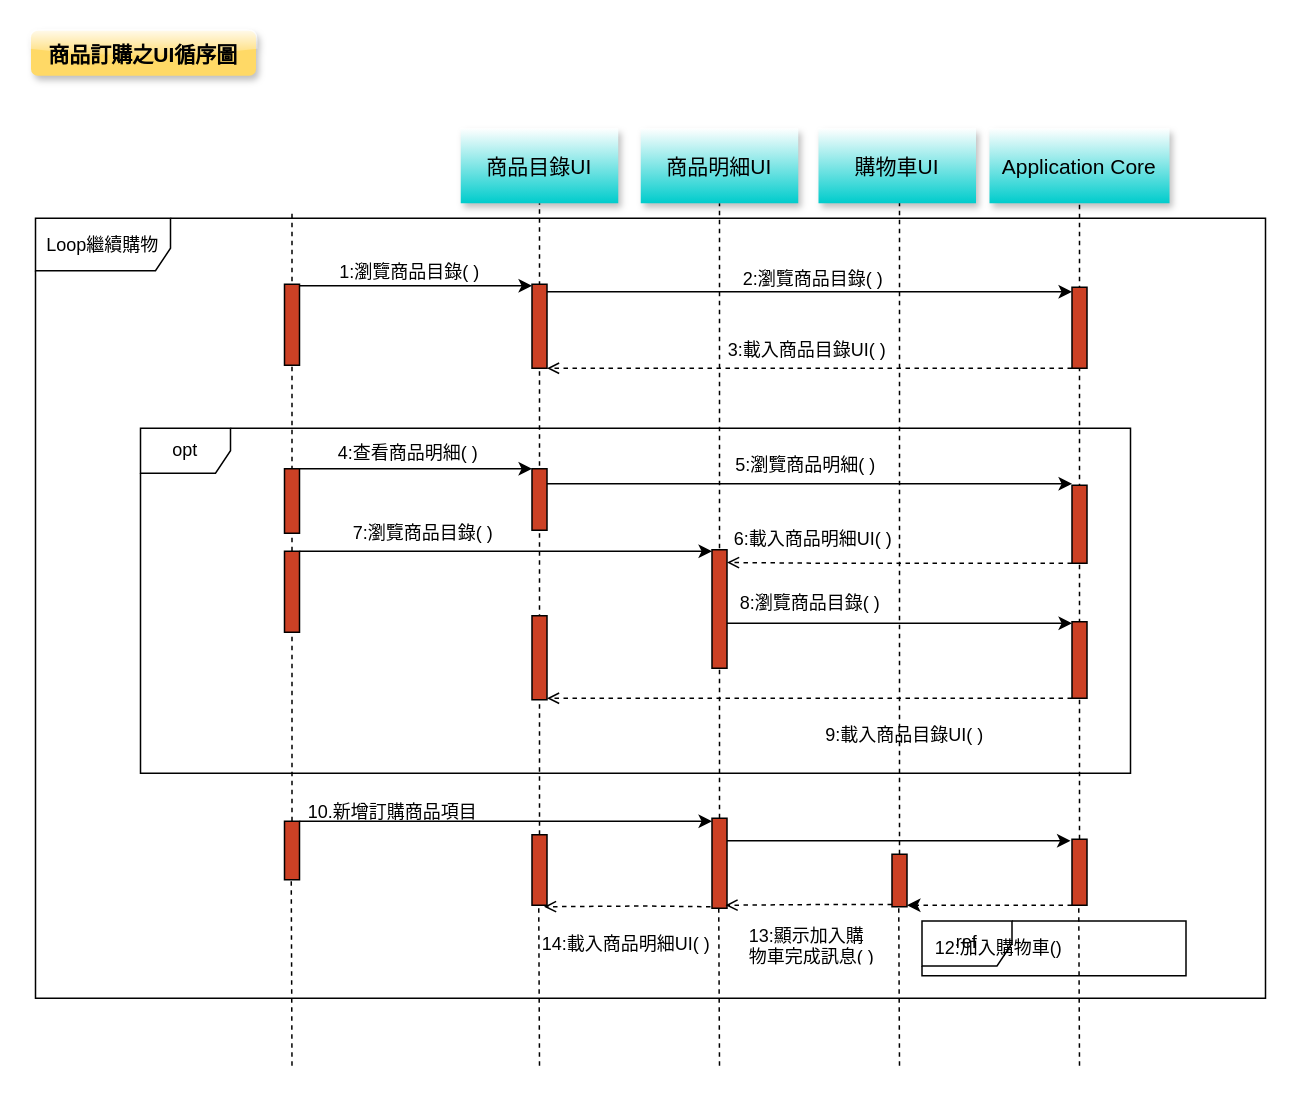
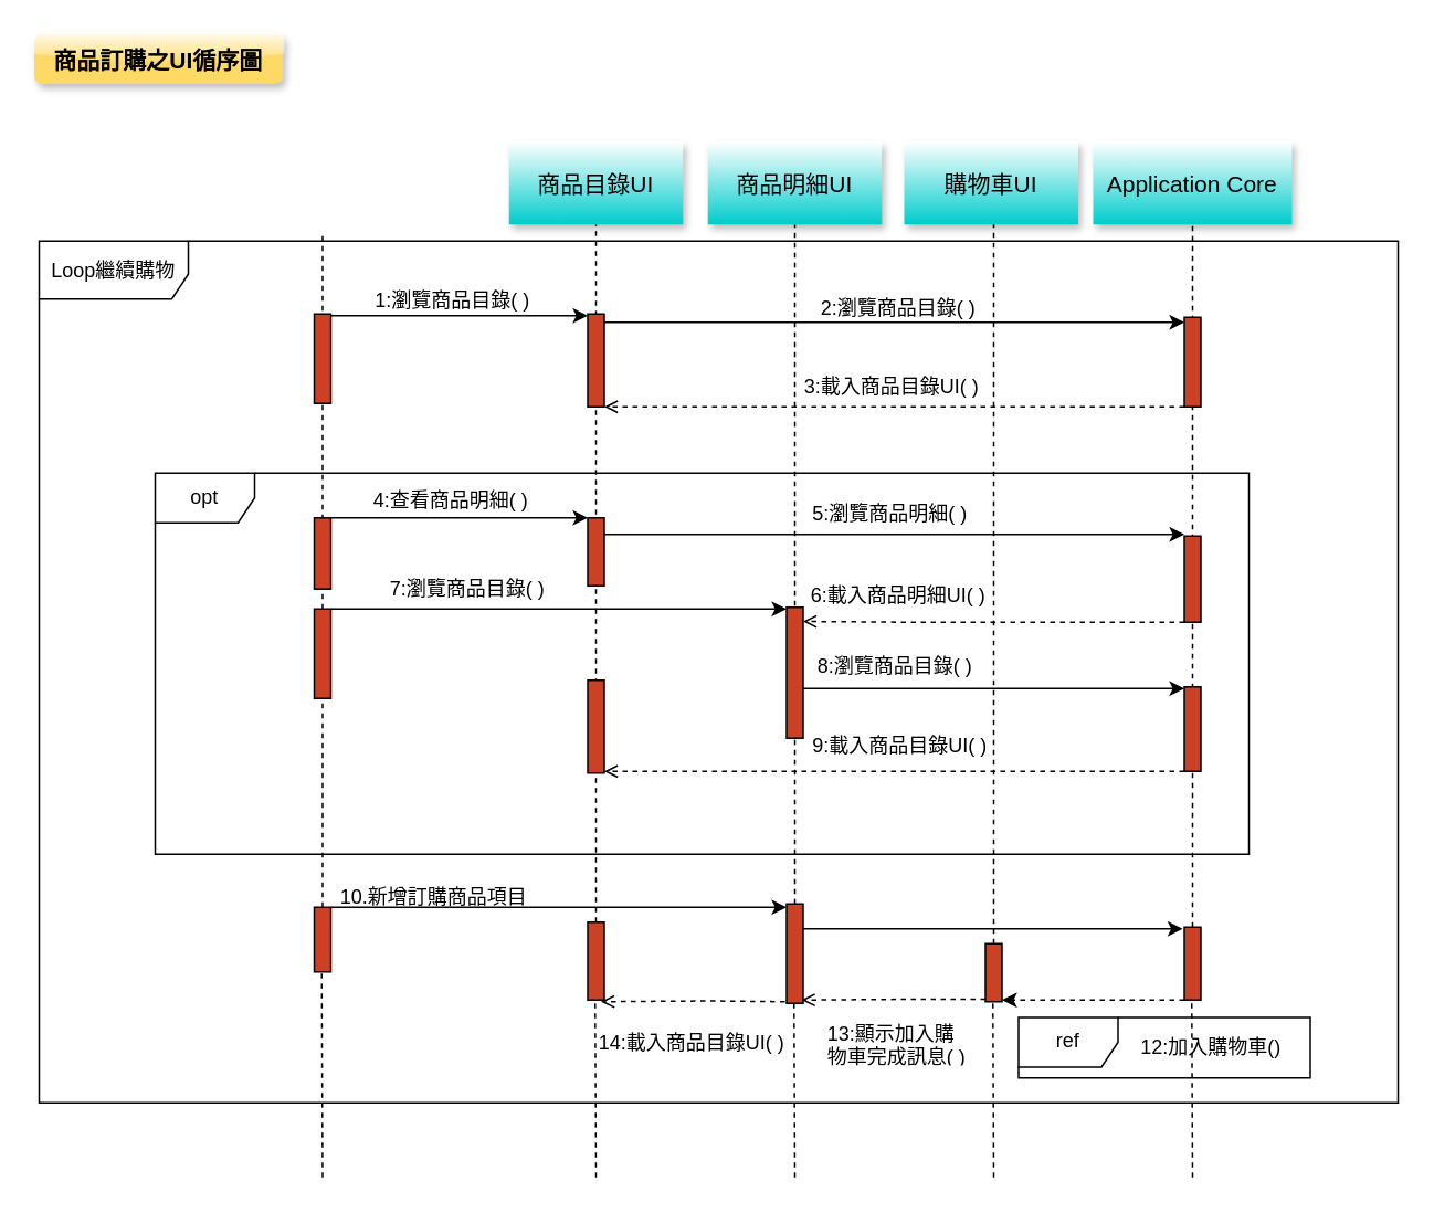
  <mxCell id="0" />
  <mxCell id="1" parent="0" />
  <mxCell id="2" value="" style="html=1;verticalAlign=bottom;startArrow=none;endArrow=none;dashed=1;rounded=0;" edge="1" parent="1" source="26"><mxGeometry relative="1" as="geometry"><mxPoint x="194" y="159" as="sourcePoint" /><mxPoint x="194" y="139" as="targetPoint" /></mxGeometry></mxCell>
  <mxCell id="3" value="" style="html=1;verticalAlign=bottom;startArrow=none;endArrow=none;dashed=1;rounded=0;entryX=0.5;entryY=1;entryDx=0;entryDy=0;" edge="1" parent="1" source="54" target="34"><mxGeometry relative="1" as="geometry"><mxPoint x="359" y="185" as="sourcePoint" /><mxPoint x="489" y="145" as="targetPoint" /></mxGeometry></mxCell>
  <mxCell id="4" value="" style="html=1;verticalAlign=bottom;startArrow=none;endArrow=none;dashed=1;rounded=0;entryX=0.5;entryY=1;entryDx=0;entryDy=0;" edge="1" parent="1" source="53"><mxGeometry relative="1" as="geometry"><mxPoint x="599" y="558" as="sourcePoint" /><mxPoint x="599" y="134" as="targetPoint" /></mxGeometry></mxCell>
  <mxCell id="5" value="" style="html=1;verticalAlign=bottom;startArrow=none;endArrow=none;dashed=1;rounded=0;entryX=0.5;entryY=1;entryDx=0;entryDy=0;" edge="1" parent="1" source="44" target="35"><mxGeometry relative="1" as="geometry"><mxPoint x="489" y="478" as="sourcePoint" /><mxPoint x="489" y="413" as="targetPoint" /></mxGeometry></mxCell>
  <mxCell id="6" value="" style="html=1;verticalAlign=bottom;startArrow=none;endArrow=none;dashed=1;rounded=0;entryX=0.5;entryY=1;entryDx=0;entryDy=0;" edge="1" parent="1" source="46" target="36"><mxGeometry relative="1" as="geometry"><mxPoint x="489" y="363" as="sourcePoint" /><mxPoint x="489" y="145" as="targetPoint" /></mxGeometry></mxCell>
  <mxCell id="7" value="" style="html=1;points=[];perimeter=orthogonalPerimeter;outlineConnect=0;targetShapes=umlLifeline;portConstraint=eastwest;newEdgeStyle={&quot;edgeStyle&quot;:&quot;elbowEdgeStyle&quot;,&quot;elbow&quot;:&quot;vertical&quot;,&quot;curved&quot;:0,&quot;rounded&quot;:0};fillColor=#CC4125;" vertex="1" parent="1"><mxGeometry x="189" y="189" width="10" height="54" as="geometry" /></mxCell>
  <mxCell id="8" value="1:瀏覽商品目錄( )" style="text;strokeColor=none;fillColor=none;align=left;verticalAlign=middle;spacingLeft=4;spacingRight=4;overflow=hidden;points=[[0,0.5],[1,0.5]];portConstraint=eastwest;rotatable=0;whiteSpace=wrap;html=1;" vertex="1" parent="1"><mxGeometry x="220" y="166" width="110" height="30" as="geometry" /></mxCell>
  <mxCell id="9" value="2:瀏覽商品目錄( )" style="text;strokeColor=none;fillColor=none;align=left;verticalAlign=middle;spacingLeft=4;spacingRight=4;overflow=hidden;points=[[0,0.5],[1,0.5]];portConstraint=eastwest;rotatable=0;whiteSpace=wrap;html=1;" vertex="1" parent="1"><mxGeometry x="489" y="171" width="110" height="30" as="geometry" /></mxCell>
  <mxCell id="10" value="" style="html=1;points=[];perimeter=orthogonalPerimeter;outlineConnect=0;targetShapes=umlLifeline;portConstraint=eastwest;newEdgeStyle={&quot;edgeStyle&quot;:&quot;elbowEdgeStyle&quot;,&quot;elbow&quot;:&quot;vertical&quot;,&quot;curved&quot;:0,&quot;rounded&quot;:0};fillColor=#CC4125;" vertex="1" parent="1"><mxGeometry x="354" y="189" width="10" height="56" as="geometry" /></mxCell>
  <mxCell id="11" value="" style="html=1;points=[];perimeter=orthogonalPerimeter;outlineConnect=0;targetShapes=umlLifeline;portConstraint=eastwest;newEdgeStyle={&quot;edgeStyle&quot;:&quot;elbowEdgeStyle&quot;,&quot;elbow&quot;:&quot;vertical&quot;,&quot;curved&quot;:0,&quot;rounded&quot;:0};fillColor=#CC4125;" vertex="1" parent="1"><mxGeometry x="714" y="191" width="10" height="54" as="geometry" /></mxCell>
  <mxCell id="12" value="" style="endArrow=classic;endFill=1;endSize=6;html=1;rounded=0;" edge="1" parent="1"><mxGeometry width="160" relative="1" as="geometry"><mxPoint x="364" y="194" as="sourcePoint" /><mxPoint x="714" y="194" as="targetPoint" /><Array as="points"><mxPoint x="419" y="194" /></Array></mxGeometry></mxCell>
  <mxCell id="13" value="" style="endArrow=open;endFill=1;endSize=6;html=1;rounded=0;dashed=1;" edge="1" parent="1" source="11" target="10"><mxGeometry width="160" relative="1" as="geometry"><mxPoint x="709" y="251" as="sourcePoint" /><mxPoint x="364" y="251" as="targetPoint" /><Array as="points"><mxPoint x="584" y="245" /></Array></mxGeometry></mxCell>
  <mxCell id="14" value="" style="endArrow=classic;endFill=1;endSize=6;html=1;rounded=1;" edge="1" parent="1"><mxGeometry width="160" relative="1" as="geometry"><mxPoint x="199" y="190" as="sourcePoint" /><mxPoint x="354" y="190" as="targetPoint" /><Array as="points"><mxPoint x="259" y="190" /></Array></mxGeometry></mxCell>
  <mxCell id="15" value="3:載入商品目錄UI( )" style="text;strokeColor=none;fillColor=none;align=left;verticalAlign=middle;spacingLeft=4;spacingRight=4;overflow=hidden;points=[[0,0.5],[1,0.5]];portConstraint=eastwest;rotatable=0;whiteSpace=wrap;html=1;" vertex="1" parent="1"><mxGeometry x="479" y="218" width="120" height="30" as="geometry" /></mxCell>
  <mxCell id="16" value="" style="html=1;points=[];perimeter=orthogonalPerimeter;outlineConnect=0;targetShapes=umlLifeline;portConstraint=eastwest;newEdgeStyle={&quot;edgeStyle&quot;:&quot;elbowEdgeStyle&quot;,&quot;elbow&quot;:&quot;vertical&quot;,&quot;curved&quot;:0,&quot;rounded&quot;:0};direction=west;fillColor=#CC4125;" vertex="1" parent="1"><mxGeometry x="354" y="312" width="10" height="41" as="geometry" /></mxCell>
  <mxCell id="17" value="" style="html=1;points=[];perimeter=orthogonalPerimeter;outlineConnect=0;targetShapes=umlLifeline;portConstraint=eastwest;newEdgeStyle={&quot;edgeStyle&quot;:&quot;elbowEdgeStyle&quot;,&quot;elbow&quot;:&quot;vertical&quot;,&quot;curved&quot;:0,&quot;rounded&quot;:0};fillColor=#CC4125;" vertex="1" parent="1"><mxGeometry x="189" y="312" width="10" height="43" as="geometry" /></mxCell>
  <mxCell id="18" value="" style="endArrow=classic;endFill=1;endSize=6;html=1;rounded=0;" edge="1" parent="1"><mxGeometry width="160" relative="1" as="geometry"><mxPoint x="199" y="312" as="sourcePoint" /><mxPoint x="354" y="312" as="targetPoint" /></mxGeometry></mxCell>
  <mxCell id="19" value="4:查看商品明細( )" style="text;strokeColor=none;fillColor=none;align=left;verticalAlign=middle;spacingLeft=4;spacingRight=4;overflow=hidden;points=[[0,0.5],[1,0.5]];portConstraint=eastwest;rotatable=0;whiteSpace=wrap;html=1;" vertex="1" parent="1"><mxGeometry x="219" y="287" width="110" height="30" as="geometry" /></mxCell>
  <mxCell id="20" value="" style="html=1;points=[];perimeter=orthogonalPerimeter;outlineConnect=0;targetShapes=umlLifeline;portConstraint=eastwest;newEdgeStyle={&quot;edgeStyle&quot;:&quot;elbowEdgeStyle&quot;,&quot;elbow&quot;:&quot;vertical&quot;,&quot;curved&quot;:0,&quot;rounded&quot;:0};fillColor=#CC4125;" vertex="1" parent="1"><mxGeometry x="714" y="323" width="10" height="52" as="geometry" /></mxCell>
  <mxCell id="21" value="" style="endArrow=classic;endFill=1;endSize=6;html=1;rounded=0;" edge="1" parent="1"><mxGeometry width="160" relative="1" as="geometry"><mxPoint x="364" y="322" as="sourcePoint" /><mxPoint x="714" y="322" as="targetPoint" /><Array as="points"><mxPoint x="419" y="322" /></Array></mxGeometry></mxCell>
  <mxCell id="22" value="5:瀏覽商品明細( )" style="text;strokeColor=none;fillColor=none;align=left;verticalAlign=middle;spacingLeft=4;spacingRight=4;overflow=hidden;points=[[0,0.5],[1,0.5]];portConstraint=eastwest;rotatable=0;whiteSpace=wrap;html=1;" vertex="1" parent="1"><mxGeometry x="484" y="295" width="110" height="30" as="geometry" /></mxCell>
  <mxCell id="23" value="" style="html=1;points=[];perimeter=orthogonalPerimeter;outlineConnect=0;targetShapes=umlLifeline;portConstraint=eastwest;newEdgeStyle={&quot;edgeStyle&quot;:&quot;elbowEdgeStyle&quot;,&quot;elbow&quot;:&quot;vertical&quot;,&quot;curved&quot;:0,&quot;rounded&quot;:0};direction=west;fillColor=#CC4125;" vertex="1" parent="1"><mxGeometry x="474" y="366" width="10" height="79" as="geometry" /></mxCell>
  <mxCell id="24" value="" style="endArrow=open;endFill=1;endSize=6;html=1;rounded=0;dashed=1;" edge="1" parent="1"><mxGeometry width="160" relative="1" as="geometry"><mxPoint x="714" y="375" as="sourcePoint" /><mxPoint x="484" y="374.5" as="targetPoint" /><Array as="points"><mxPoint x="549" y="375" /></Array></mxGeometry></mxCell>
  <mxCell id="25" value="6:載入商品明細UI( )" style="text;strokeColor=none;fillColor=none;align=left;verticalAlign=middle;spacingLeft=4;spacingRight=4;overflow=hidden;points=[[0,0.5],[1,0.5]];portConstraint=eastwest;rotatable=0;whiteSpace=wrap;html=1;" vertex="1" parent="1"><mxGeometry x="483" y="344" width="121" height="30" as="geometry" /></mxCell>
  <mxCell id="26" value="" style="html=1;points=[];perimeter=orthogonalPerimeter;outlineConnect=0;targetShapes=umlLifeline;portConstraint=eastwest;newEdgeStyle={&quot;edgeStyle&quot;:&quot;elbowEdgeStyle&quot;,&quot;elbow&quot;:&quot;vertical&quot;,&quot;curved&quot;:0,&quot;rounded&quot;:0};fillColor=#CC4125;" vertex="1" parent="1"><mxGeometry x="189" y="547" width="10" height="39" as="geometry" /></mxCell>
  <mxCell id="27" value="" style="html=1;points=[];perimeter=orthogonalPerimeter;outlineConnect=0;targetShapes=umlLifeline;portConstraint=eastwest;newEdgeStyle={&quot;edgeStyle&quot;:&quot;elbowEdgeStyle&quot;,&quot;elbow&quot;:&quot;vertical&quot;,&quot;curved&quot;:0,&quot;rounded&quot;:0};fillColor=#CC4125;" vertex="1" parent="1"><mxGeometry x="714" y="414" width="10" height="51" as="geometry" /></mxCell>
  <mxCell id="28" value="" style="endArrow=classic;endFill=1;endSize=6;html=1;rounded=0;" edge="1" parent="1"><mxGeometry width="160" relative="1" as="geometry"><mxPoint x="199" y="547" as="sourcePoint" /><mxPoint x="474" y="547" as="targetPoint" /></mxGeometry></mxCell>
  <mxCell id="29" value="" style="endArrow=classic;endFill=1;endSize=6;html=1;rounded=0;" edge="1" parent="1"><mxGeometry width="160" relative="1" as="geometry"><mxPoint x="484" y="415" as="sourcePoint" /><mxPoint x="714" y="415" as="targetPoint" /></mxGeometry></mxCell>
  <mxCell id="30" value="10.新增訂購商品項目" style="text;strokeColor=none;fillColor=none;align=left;verticalAlign=middle;spacingLeft=4;spacingRight=4;overflow=hidden;points=[[0,0.5],[1,0.5]];portConstraint=eastwest;rotatable=0;whiteSpace=wrap;html=1;" vertex="1" parent="1"><mxGeometry x="199" y="526" width="124" height="30" as="geometry" /></mxCell>
  <mxCell id="31" value="8:瀏覽商品目錄( )" style="text;strokeColor=none;fillColor=none;align=left;verticalAlign=middle;spacingLeft=4;spacingRight=4;overflow=hidden;points=[[0,0.5],[1,0.5]];portConstraint=eastwest;rotatable=0;whiteSpace=wrap;html=1;" vertex="1" parent="1"><mxGeometry x="487" y="387" width="180" height="30" as="geometry" /></mxCell>
  <mxCell id="32" value="opt" style="shape=umlFrame;whiteSpace=wrap;html=1;pointerEvents=0;" vertex="1" parent="1"><mxGeometry x="93" y="285" width="660" height="230" as="geometry" /></mxCell>
  <mxCell id="33" value="Loop繼續購物" style="shape=umlFrame;whiteSpace=wrap;html=1;pointerEvents=0;width=90;height=35;" vertex="1" parent="1"><mxGeometry x="23" y="145" width="820" height="520" as="geometry" /></mxCell>
  <mxCell id="34" value="商品目錄UI" style="shadow=1;fillColor=#FFFFFF;strokeColor=none;gradientColor=#00CCCC;fontSize=14;" vertex="1" parent="1"><mxGeometry x="306.5" y="85" width="105" height="50" as="geometry" /></mxCell>
  <mxCell id="35" value="商品明細UI" style="shadow=1;fillColor=#FFFFFF;strokeColor=none;gradientColor=#00CCCC;fontSize=14;" vertex="1" parent="1"><mxGeometry x="426.5" y="85" width="105" height="50" as="geometry" /></mxCell>
  <mxCell id="36" value="Application Core" style="shadow=1;fillColor=#FFFFFF;strokeColor=none;gradientColor=#00CCCC;fontSize=14;" vertex="1" parent="1"><mxGeometry x="659" y="85" width="120" height="50" as="geometry" /></mxCell>
  <mxCell id="37" value="商品訂購之UI循序圖" style="rounded=1;fontStyle=1;fillColor=#FFD966;strokeColor=none;fillStyle=auto;shadow=1;glass=1;fontSize=14;" vertex="1" parent="1"><mxGeometry x="20" y="20" width="150" height="30" as="geometry" /></mxCell>
  <mxCell id="38" value="" style="endArrow=open;endFill=1;endSize=6;html=1;rounded=0;dashed=1;" edge="1" parent="1"><mxGeometry width="160" relative="1" as="geometry"><mxPoint x="714" y="465" as="sourcePoint" /><mxPoint x="364" y="465" as="targetPoint" /><Array as="points"><mxPoint x="549" y="465" /></Array></mxGeometry></mxCell>
- <mxCell id="39" value="9:載入商品目錄UI( )" style="text;strokeColor=none;fillColor=none;align=left;verticalAlign=middle;spacingLeft=4;spacingRight=4;overflow=hidden;points=[[0,0.5],[1,0.5]];portConstraint=eastwest;rotatable=0;whiteSpace=wrap;html=1;" vertex="1" parent="1"><mxGeometry x="544" y="475" width="170" height="30" as="geometry" /></mxCell>
+ <mxCell id="39" value="9:載入商品目錄UI( )" style="text;strokeColor=none;fillColor=none;align=left;verticalAlign=middle;spacingLeft=4;spacingRight=4;overflow=hidden;points=[[0,0.5],[1,0.5]];portConstraint=eastwest;rotatable=0;whiteSpace=wrap;html=1;" vertex="1" parent="1"><mxGeometry x="484" y="435" width="170" height="30" as="geometry" /></mxCell>
  <mxCell id="40" value="" style="html=1;points=[];perimeter=orthogonalPerimeter;outlineConnect=0;targetShapes=umlLifeline;portConstraint=eastwest;newEdgeStyle={&quot;edgeStyle&quot;:&quot;elbowEdgeStyle&quot;,&quot;elbow&quot;:&quot;vertical&quot;,&quot;curved&quot;:0,&quot;rounded&quot;:0};fillColor=#CC4125;" vertex="1" parent="1"><mxGeometry x="354" y="410" width="10" height="56" as="geometry" /></mxCell>
  <mxCell id="41" value="" style="html=1;points=[];perimeter=orthogonalPerimeter;outlineConnect=0;targetShapes=umlLifeline;portConstraint=eastwest;newEdgeStyle={&quot;edgeStyle&quot;:&quot;elbowEdgeStyle&quot;,&quot;elbow&quot;:&quot;vertical&quot;,&quot;curved&quot;:0,&quot;rounded&quot;:0};fillColor=#CC4125;" vertex="1" parent="1"><mxGeometry x="189" y="367" width="10" height="54" as="geometry" /></mxCell>
  <mxCell id="42" value="7:瀏覽商品目錄( )" style="text;strokeColor=none;fillColor=none;align=left;verticalAlign=middle;spacingLeft=4;spacingRight=4;overflow=hidden;points=[[0,0.5],[1,0.5]];portConstraint=eastwest;rotatable=0;whiteSpace=wrap;html=1;" vertex="1" parent="1"><mxGeometry x="229" y="340" width="110" height="30" as="geometry" /></mxCell>
  <mxCell id="43" value="" style="endArrow=classic;endFill=1;endSize=6;html=1;rounded=1;" edge="1" parent="1"><mxGeometry width="160" relative="1" as="geometry"><mxPoint x="199" y="367" as="sourcePoint" /><mxPoint x="474" y="367" as="targetPoint" /><Array as="points"><mxPoint x="259" y="367" /></Array></mxGeometry></mxCell>
  <mxCell id="44" value="" style="html=1;points=[];perimeter=orthogonalPerimeter;outlineConnect=0;targetShapes=umlLifeline;portConstraint=eastwest;newEdgeStyle={&quot;edgeStyle&quot;:&quot;elbowEdgeStyle&quot;,&quot;elbow&quot;:&quot;vertical&quot;,&quot;curved&quot;:0,&quot;rounded&quot;:0};direction=west;fillColor=#CC4125;" vertex="1" parent="1"><mxGeometry x="474" y="545" width="10" height="60" as="geometry" /></mxCell>
  <mxCell id="45" value="" style="edgeStyle=elbowEdgeStyle;rounded=0;orthogonalLoop=1;jettySize=auto;html=1;elbow=vertical;curved=0;dashed=1;" edge="1" parent="1"><mxGeometry relative="1" as="geometry"><mxPoint x="714" y="603" as="sourcePoint" /><mxPoint x="604" y="603" as="targetPoint" /></mxGeometry></mxCell>
  <mxCell id="46" value="" style="html=1;points=[];perimeter=orthogonalPerimeter;outlineConnect=0;targetShapes=umlLifeline;portConstraint=eastwest;newEdgeStyle={&quot;edgeStyle&quot;:&quot;elbowEdgeStyle&quot;,&quot;elbow&quot;:&quot;vertical&quot;,&quot;curved&quot;:0,&quot;rounded&quot;:0};fillColor=#CC4125;" vertex="1" parent="1"><mxGeometry x="714" y="559" width="10" height="44" as="geometry" /></mxCell>
  <mxCell id="47" value="" style="endArrow=classic;endFill=1;endSize=6;html=1;rounded=0;" edge="1" parent="1"><mxGeometry width="160" relative="1" as="geometry"><mxPoint x="484" y="560" as="sourcePoint" /><mxPoint x="713" y="560" as="targetPoint" /></mxGeometry></mxCell>
  <mxCell id="48" value="13:顯示加入購物車完成訊息( )" style="text;strokeColor=none;fillColor=none;align=left;verticalAlign=middle;spacingLeft=4;spacingRight=4;overflow=hidden;points=[[0,0.5],[1,0.5]];portConstraint=eastwest;rotatable=0;whiteSpace=wrap;html=1;" vertex="1" parent="1"><mxGeometry x="493.2" y="613.5" width="96.87" height="30" as="geometry" /></mxCell>
  <mxCell id="49" value="" style="endArrow=open;endFill=1;endSize=6;html=1;rounded=0;dashed=1;" edge="1" parent="1" source="53"><mxGeometry width="160" relative="1" as="geometry"><mxPoint x="714" y="602.5" as="sourcePoint" /><mxPoint x="483" y="603" as="targetPoint" /><Array as="points"><mxPoint x="549" y="602.5" /></Array></mxGeometry></mxCell>
  <mxCell id="50" value="ref" style="shape=umlFrame;whiteSpace=wrap;html=1;pointerEvents=0;" vertex="1" parent="1"><mxGeometry x="614" y="613.5" width="176" height="36.5" as="geometry" /></mxCell>
- <mxCell id="51" value="12:加入購物車()" style="text;strokeColor=none;fillColor=none;align=left;verticalAlign=middle;spacingLeft=4;spacingRight=4;overflow=hidden;points=[[0,0.5],[1,0.5]];portConstraint=eastwest;rotatable=0;whiteSpace=wrap;html=1;" vertex="1" parent="1"><mxGeometry x="617" y="616.75" width="100" height="30" as="geometry" /></mxCell>
+ <mxCell id="51" value="12:加入購物車()" style="text;strokeColor=none;fillColor=none;align=left;verticalAlign=middle;spacingLeft=4;spacingRight=4;overflow=hidden;points=[[0,0.5],[1,0.5]];portConstraint=eastwest;rotatable=0;whiteSpace=wrap;html=1;" vertex="1" parent="1"><mxGeometry x="682" y="616.75" width="100" height="30" as="geometry" /></mxCell>
  <mxCell id="52" value="購物車UI" style="shadow=1;fillColor=#FFFFFF;strokeColor=none;gradientColor=#00CCCC;fontSize=14;" vertex="1" parent="1"><mxGeometry x="545" y="85" width="105" height="50" as="geometry" /></mxCell>
  <mxCell id="53" value="" style="html=1;points=[];perimeter=orthogonalPerimeter;outlineConnect=0;targetShapes=umlLifeline;portConstraint=eastwest;newEdgeStyle={&quot;edgeStyle&quot;:&quot;elbowEdgeStyle&quot;,&quot;elbow&quot;:&quot;vertical&quot;,&quot;curved&quot;:0,&quot;rounded&quot;:0};fillColor=#CC4125;" vertex="1" parent="1"><mxGeometry x="594" y="569" width="10" height="35" as="geometry" /></mxCell>
  <mxCell id="54" value="" style="html=1;points=[];perimeter=orthogonalPerimeter;outlineConnect=0;targetShapes=umlLifeline;portConstraint=eastwest;newEdgeStyle={&quot;edgeStyle&quot;:&quot;elbowEdgeStyle&quot;,&quot;elbow&quot;:&quot;vertical&quot;,&quot;curved&quot;:0,&quot;rounded&quot;:0};fillColor=#CC4125;" vertex="1" parent="1"><mxGeometry x="354" y="556" width="10" height="47" as="geometry" /></mxCell>
  <mxCell id="55" value="" style="endArrow=open;endFill=1;endSize=6;html=1;rounded=0;dashed=1;" edge="1" parent="1"><mxGeometry width="160" relative="1" as="geometry"><mxPoint x="473" y="604" as="sourcePoint" /><mxPoint x="362" y="604" as="targetPoint" /><Array as="points"><mxPoint x="428" y="603.5" /></Array></mxGeometry></mxCell>
- <mxCell id="56" value="14:載入商品明細UI( )" style="text;strokeColor=none;fillColor=none;align=left;verticalAlign=middle;spacingLeft=4;spacingRight=4;overflow=hidden;points=[[0,0.5],[1,0.5]];portConstraint=eastwest;rotatable=0;whiteSpace=wrap;html=1;" vertex="1" parent="1"><mxGeometry x="354.63" y="613.5" width="126" height="30" as="geometry" /></mxCell>
+ <mxCell id="56" value="14:載入商品目錄UI( )" style="text;strokeColor=none;fillColor=none;align=left;verticalAlign=middle;spacingLeft=4;spacingRight=4;overflow=hidden;points=[[0,0.5],[1,0.5]];portConstraint=eastwest;rotatable=0;whiteSpace=wrap;html=1;" vertex="1" parent="1"><mxGeometry x="354.63" y="613.5" width="126" height="30" as="geometry" /></mxCell>
  <mxCell id="57" value="" style="html=1;verticalAlign=bottom;startArrow=none;endArrow=none;dashed=1;rounded=0;entryX=0.5;entryY=1;entryDx=0;entryDy=0;" edge="1" parent="1"><mxGeometry relative="1" as="geometry"><mxPoint x="194" y="710" as="sourcePoint" /><mxPoint x="193.5" y="586" as="targetPoint" /></mxGeometry></mxCell>
  <mxCell id="58" value="" style="html=1;verticalAlign=bottom;startArrow=none;endArrow=none;dashed=1;rounded=0;entryX=0.5;entryY=1;entryDx=0;entryDy=0;" edge="1" parent="1"><mxGeometry relative="1" as="geometry"><mxPoint x="359" y="710" as="sourcePoint" /><mxPoint x="358.5" y="604" as="targetPoint" /></mxGeometry></mxCell>
  <mxCell id="59" value="" style="html=1;verticalAlign=bottom;startArrow=none;endArrow=none;dashed=1;rounded=0;entryX=0.5;entryY=1;entryDx=0;entryDy=0;" edge="1" parent="1"><mxGeometry relative="1" as="geometry"><mxPoint x="479" y="710" as="sourcePoint" /><mxPoint x="478.5" y="605" as="targetPoint" /></mxGeometry></mxCell>
  <mxCell id="60" value="" style="html=1;verticalAlign=bottom;startArrow=none;endArrow=none;dashed=1;rounded=0;entryX=0.5;entryY=1;entryDx=0;entryDy=0;" edge="1" parent="1"><mxGeometry relative="1" as="geometry"><mxPoint x="599" y="710" as="sourcePoint" /><mxPoint x="598.5" y="604" as="targetPoint" /></mxGeometry></mxCell>
  <mxCell id="61" value="" style="html=1;verticalAlign=bottom;startArrow=none;endArrow=none;dashed=1;rounded=0;entryX=0.5;entryY=1;entryDx=0;entryDy=0;" edge="1" parent="1"><mxGeometry relative="1" as="geometry"><mxPoint x="719" y="710" as="sourcePoint" /><mxPoint x="718.5" y="603" as="targetPoint" /></mxGeometry></mxCell>
